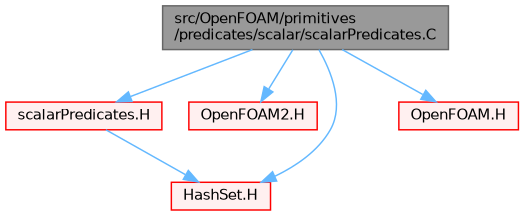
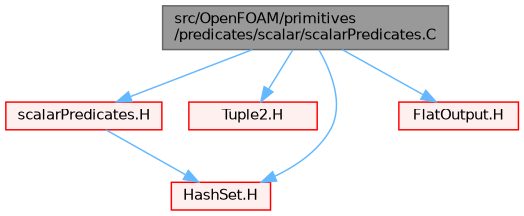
  digraph {
    node [color=red fillcolor="#FFF0F0" fontname=Helvetica fontsize=10 shape=box style=filled]
    edge [color=steelblue1 fontname=Helvetica fontsize=10 labelfontname=Helvetica labelfontsize=10 style=solid]
    n1 [color=gray40 fillcolor=grey60 fontcolor=black height=0.2 label="src/OpenFOAM/primitives\l/predicates/scalar/scalarPredicates.C" width=0.4]
    n2 [height=0.2 label="scalarPredicates.H" width=0.4]
-   n3 [height=0.2 label="OpenFOAM2.H" width=0.4]
+   n3 [height=0.2 label="Tuple2.H" width=0.4]
    n4 [height=0.2 label="HashSet.H" width=0.4]
-   n5 [height=0.2 label="OpenFOAM.H" width=0.4]
+   n5 [height=0.2 label="FlatOutput.H" width=0.4]
    n1 -> n2
    n1 -> n3
    n1 -> n4
    n1 -> n5
    n2 -> n4
  }
